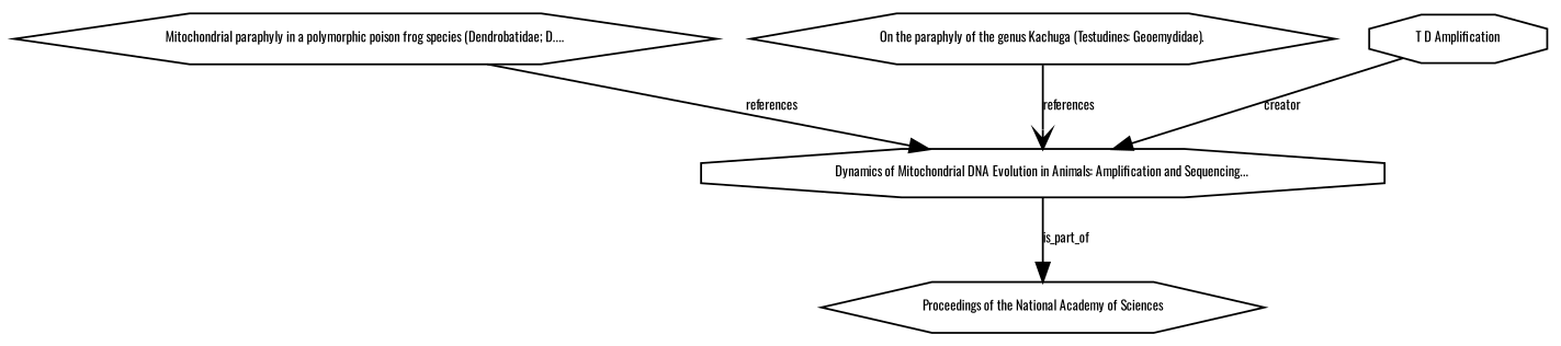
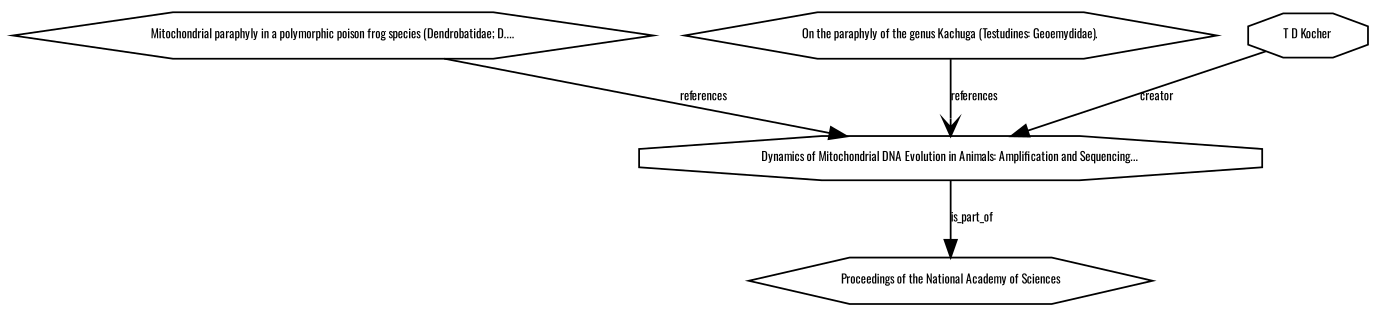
  digraph {
    fontname=Oswald
    node [fontname=Oswald fontsize=7 shape=hexagon]
    edge [fontname=Oswald fontsize=7 arrowhead=normal]
    n1 [height=0.27433100247 label="Dynamics of Mitochondrial DNA Evolution in Animals: Amplification and Sequencing..." width=0.27433100247 shape=octagon]
    n2 [height=0.27433100247 label="Proceedings of the National Academy of Sciences" width=0.27433100247]
    n3 [height=0.27433100247 label="Mitochondrial paraphyly in a polymorphic poison frog species (Dendrobatidae; D...." width=0.27433100247]
    n4 [height=0.27433100247 label="On the paraphyly of the genus Kachuga (Testudines: Geoemydidae)." width=0.27433100247]
-   n5 [height=0.27433100247 label="T D Amplification" width=0.27433100247 shape=octagon]
+   n5 [height=0.27433100247 label="T D Kocher" width=0.27433100247 shape=octagon]
    n1 -> n2 [label=is_part_of]
    n3 -> n1 [label=references]
    n4 -> n1 [label=references arrowhead=vee]
    n5 -> n1 [label=creator]
  }
